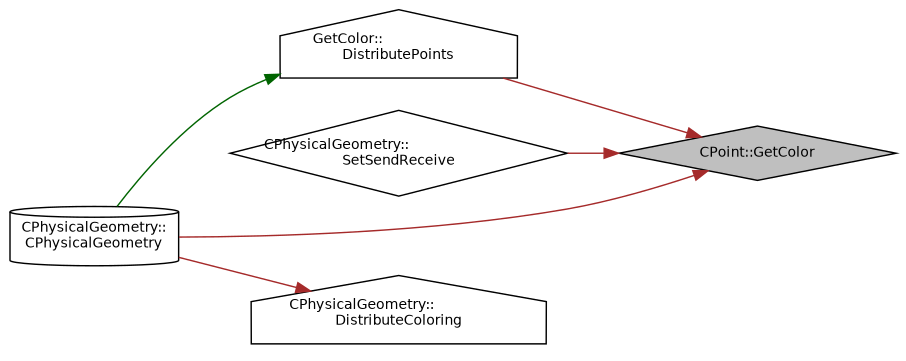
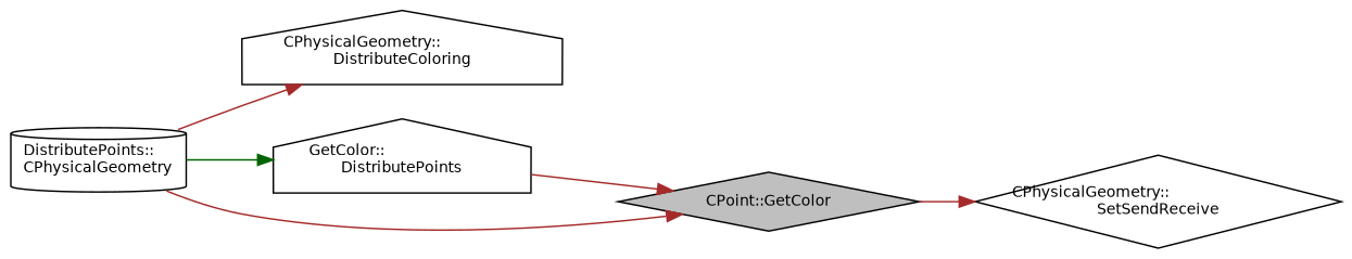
  digraph {
    rankdir=RL
    node [color=black fillcolor=white fontname=Helvetica fontsize=10 shape=diamond style=filled]
    edge [color=brown dir=back fontname=Helvetica fontsize=10 labelfontname=Helvetica labelfontsize=10 style=solid]
    n1 [fillcolor=grey75 fontcolor=black height=0.2 label="CPoint::GetColor" width=0.4]
    n2 [height=0.2 label="GetColor::\lDistributePoints" shape=house width=0.4]
    n3 [height=0.2 label="CPhysicalGeometry::\lSetSendReceive" width=0.4]
-   n4 [height=0.2 label="CPhysicalGeometry::\lCPhysicalGeometry" shape=cylinder width=0.4]
+   n4 [height=0.2 label="DistributePoints::\lCPhysicalGeometry" shape=cylinder width=0.4]
    n5 [height=0.2 label="CPhysicalGeometry::\lDistributeColoring" shape=house width=0.4]
    n1 -> n2
-   n1 -> n3
+   n3 -> n1
    n1 -> n4
    n2 -> n4 [color=darkgreen]
    n5 -> n4
  }
